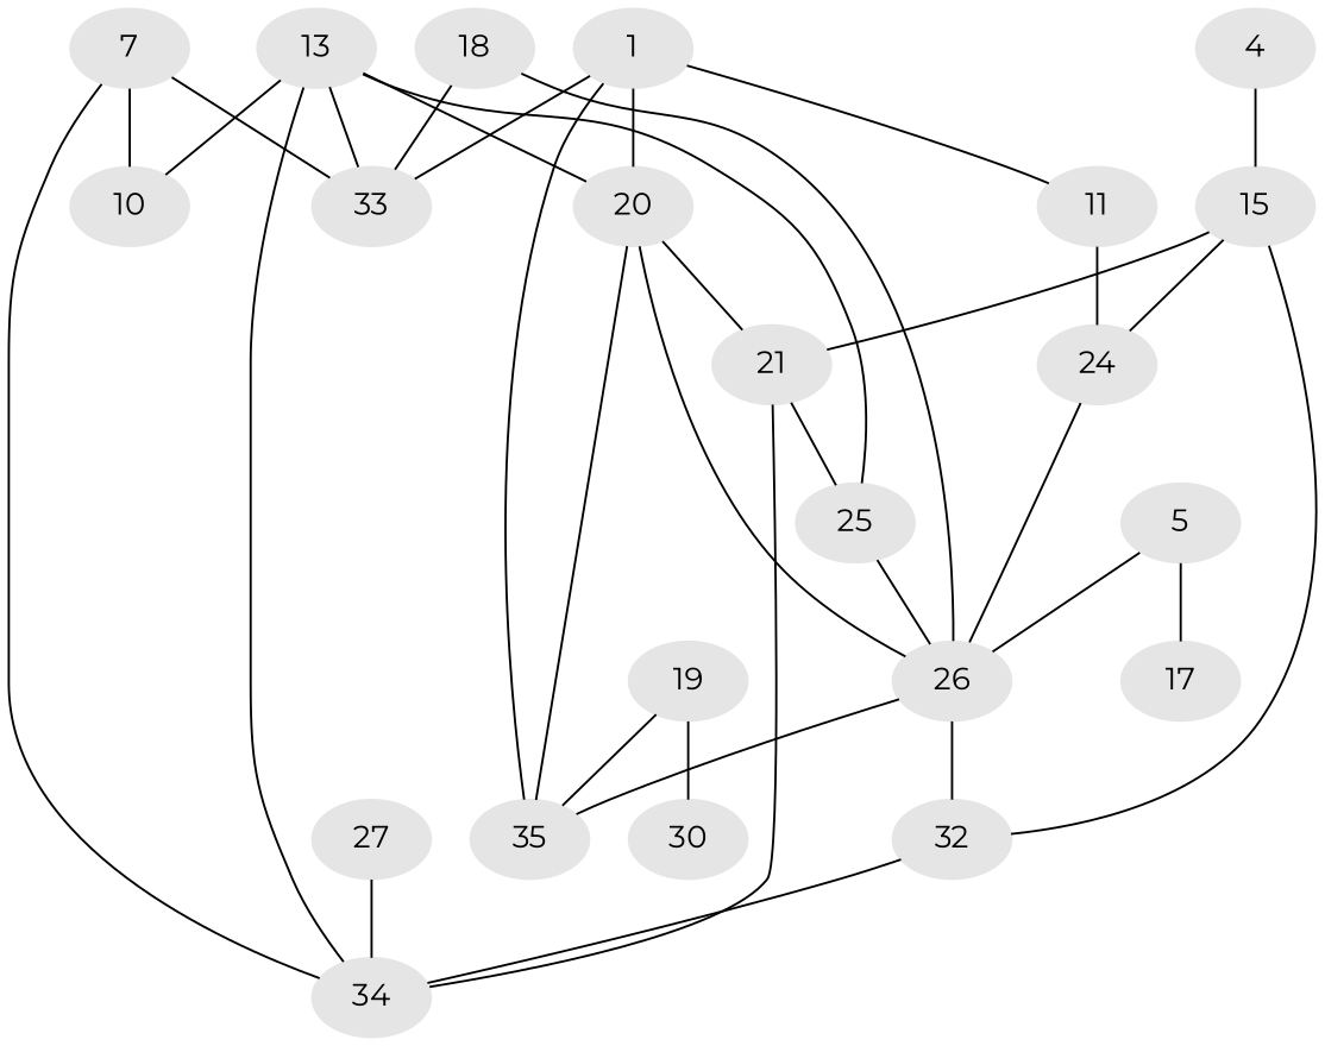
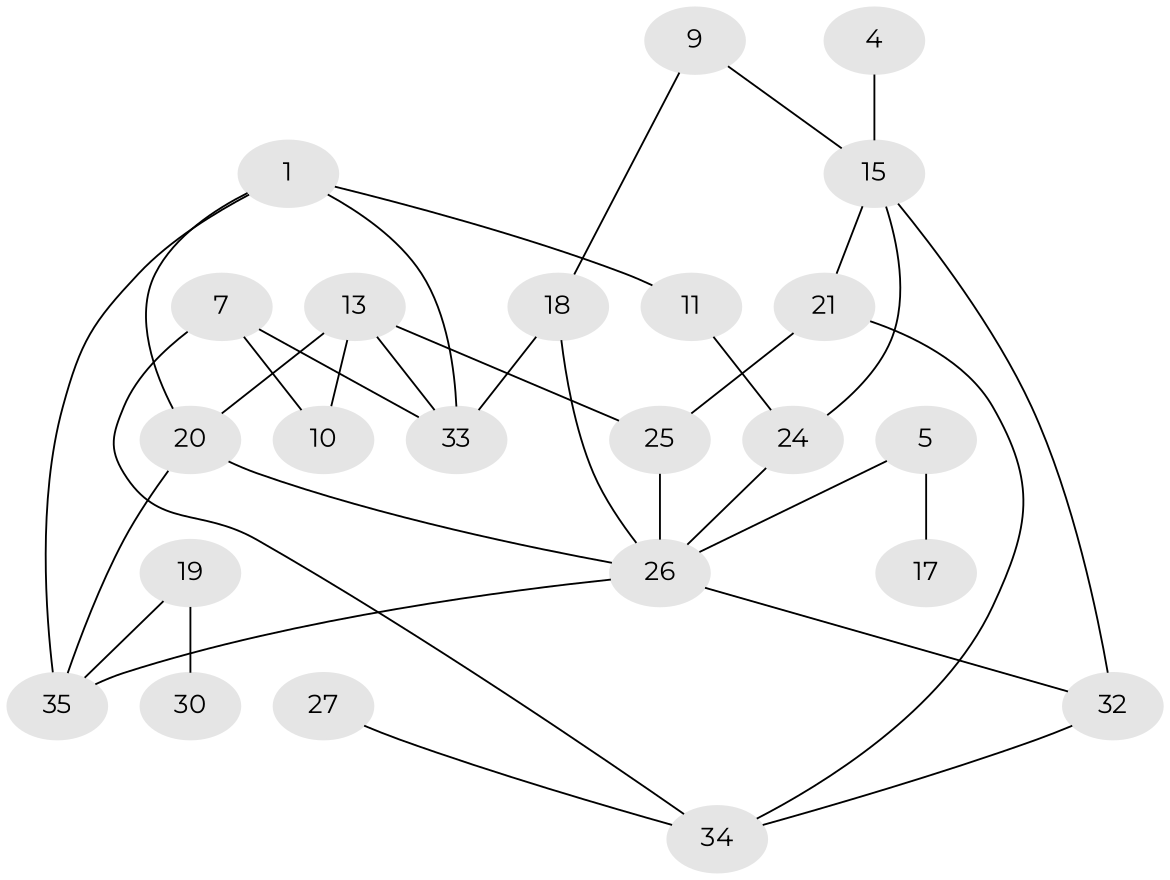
  graph {
    fontname=Montserrat
    node [color=gray90 fontname=Montserrat style=filled]
    edge [fontname=Montserrat weight=1.0]
    1
    11
    20
    33
    35
    24
    26
    21
    4
    15
    32
    5
    17
    7
    10
    34
+   9
    18
    13
    25
    19
    30
    27
    1 -- 11
    1 -- 20
    1 -- 33
    1 -- 35
    11 -- 24
    20 -- 35
    20 -- 26
-   20 -- 21
    24 -- 26
    26 -- 35
    26 -- 32
    21 -- 34
    21 -- 25
    4 -- 15
    15 -- 24
    15 -- 21
    15 -- 32
    32 -- 34
    5 -- 26
    5 -- 17
    7 -- 33
    7 -- 10
    7 -- 34
+   9 -- 15
+   9 -- 18
    18 -- 33
    18 -- 26
    13 -- 20
    13 -- 33
    13 -- 10
-   13 -- 34
    13 -- 25
    25 -- 26
    19 -- 35
    19 -- 30
    27 -- 34
  }
